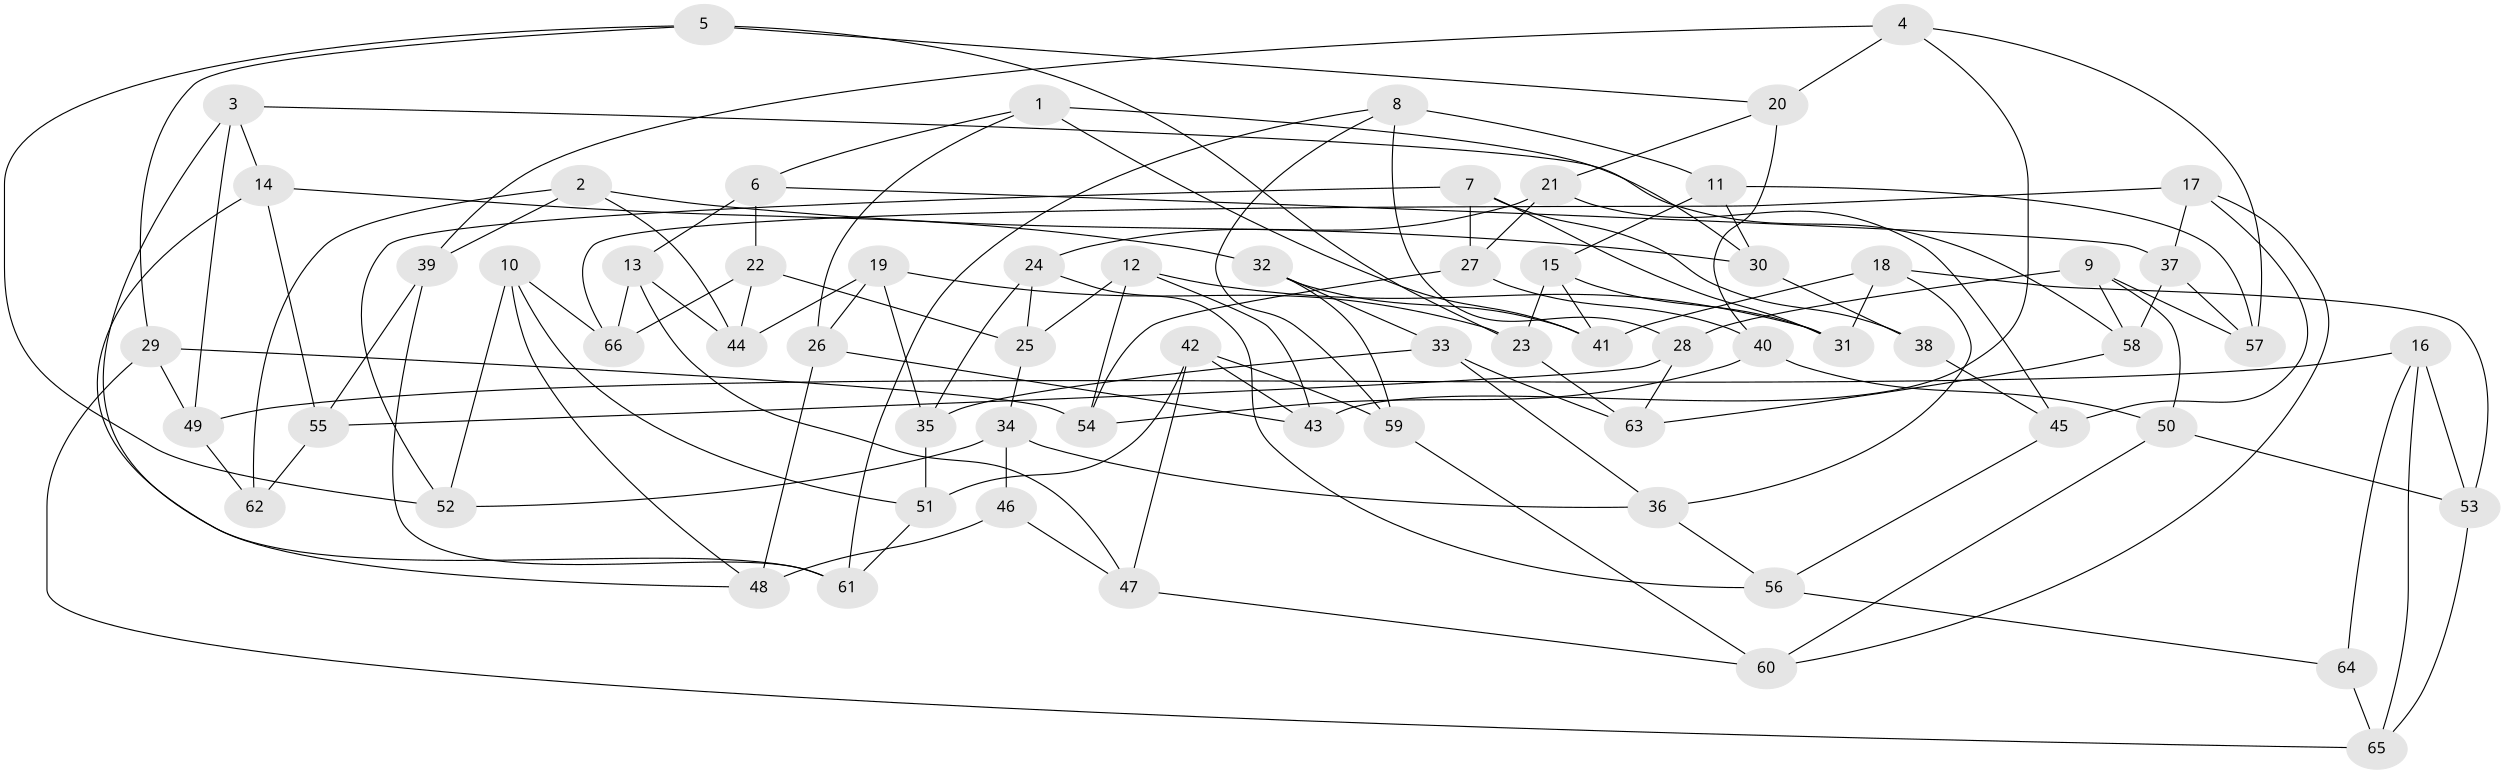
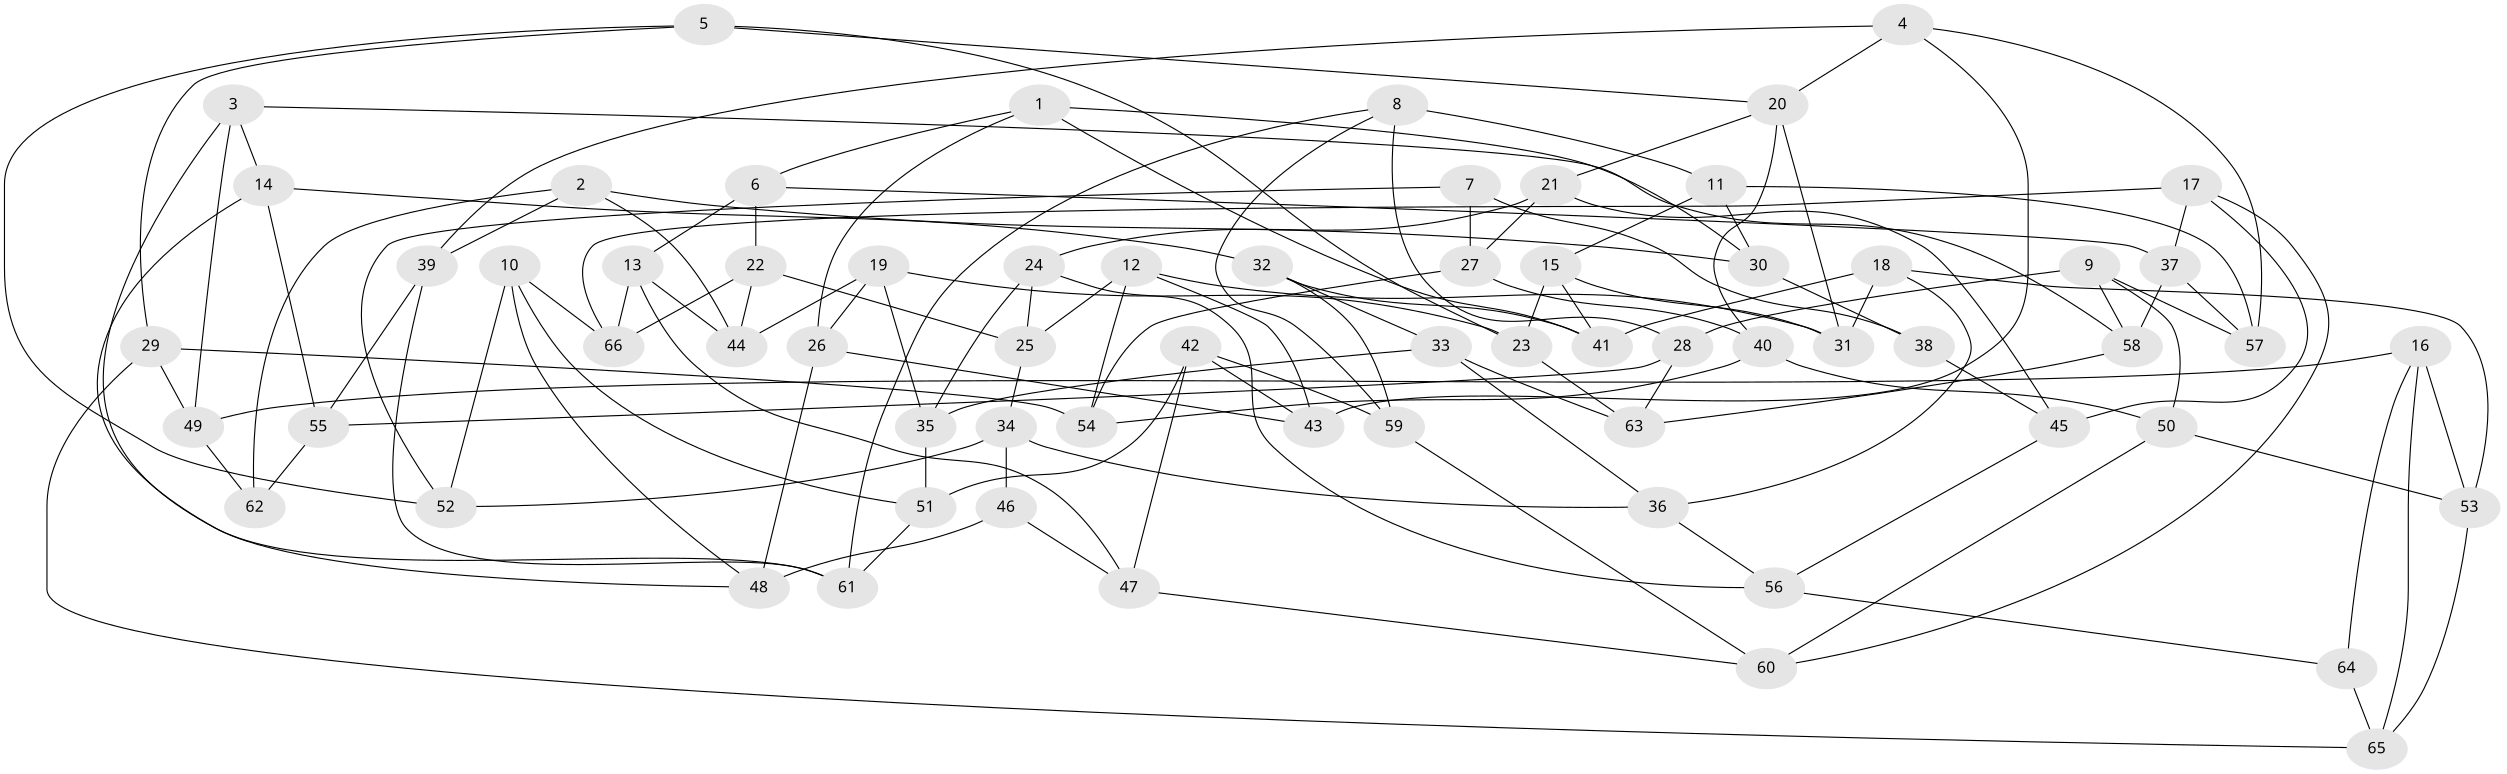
  graph {
    fontname="Noto Sans"
    node [color=gray90 fontname="Noto Sans" style=filled]
    edge [fontname="Noto Sans"]
    1
    6
    26
    30
    41
    13
    22
    37
    43
    48
    38
    2
    39
    44
    62
    61
    55
    3
    14
    49
    58
    32
    63
    4
    20
    57
    21
    40
    5
    23
    29
    52
    54
    65
    66
    47
    25
    7
    27
    31
    45
    8
    11
    28
    59
    15
    60
    9
    50
    53
    10
    51
    12
    34
    33
    16
    64
    17
    56
    18
    36
    19
    35
    24
    46
    42
    1 -- 6
    1 -- 26
    1 -- 30
    1 -- 41
    6 -- 13
    6 -- 22
    6 -- 37
    26 -- 43
    26 -- 48
    30 -- 38
    13 -- 44
    13 -- 66
    13 -- 47
    22 -- 44
    22 -- 66
    22 -- 25
    37 -- 58
    37 -- 57
    38 -- 45
    2 -- 30
    2 -- 39
    2 -- 44
    2 -- 62
    39 -- 61
    39 -- 55
    55 -- 62
    3 -- 61
    3 -- 14
    3 -- 49
    3 -- 58
    14 -- 48
    14 -- 55
    14 -- 32
    49 -- 62
    58 -- 63
    32 -- 41
    32 -- 59
    32 -- 33
    4 -- 43
    4 -- 39
    4 -- 20
    4 -- 57
    20 -- 21
    20 -- 40
    21 -- 27
    21 -- 45
    21 -- 24
    40 -- 54
    40 -- 50
    5 -- 20
    5 -- 23
    5 -- 29
    5 -- 52
    23 -- 63
    29 -- 49
    29 -- 54
    29 -- 65
    47 -- 60
    25 -- 34
    7 -- 38
    7 -- 52
    7 -- 27
-   7 -- 31
+   20 -- 31
    27 -- 40
    27 -- 54
    45 -- 56
    8 -- 61
    8 -- 11
    8 -- 28
    8 -- 59
    11 -- 30
    11 -- 57
    11 -- 15
    28 -- 55
    28 -- 63
    59 -- 60
    15 -- 41
    15 -- 23
    15 -- 31
    9 -- 58
    9 -- 57
    9 -- 28
    9 -- 50
    50 -- 60
    50 -- 53
    53 -- 65
    10 -- 48
    10 -- 52
    10 -- 66
    10 -- 51
    51 -- 61
    12 -- 43
    12 -- 54
    12 -- 25
    12 -- 31
    34 -- 52
    34 -- 36
    34 -- 46
    33 -- 63
    33 -- 36
    33 -- 35
    16 -- 49
    16 -- 65
    16 -- 53
    16 -- 64
    64 -- 65
    17 -- 37
    17 -- 66
    17 -- 45
    17 -- 60
    56 -- 64
    18 -- 41
    18 -- 31
    18 -- 53
    18 -- 36
    36 -- 56
    19 -- 26
    19 -- 44
    19 -- 23
    19 -- 35
    35 -- 51
    24 -- 25
    24 -- 56
    24 -- 35
    46 -- 48
    46 -- 47
    42 -- 43
    42 -- 47
    42 -- 59
    42 -- 51
  }
